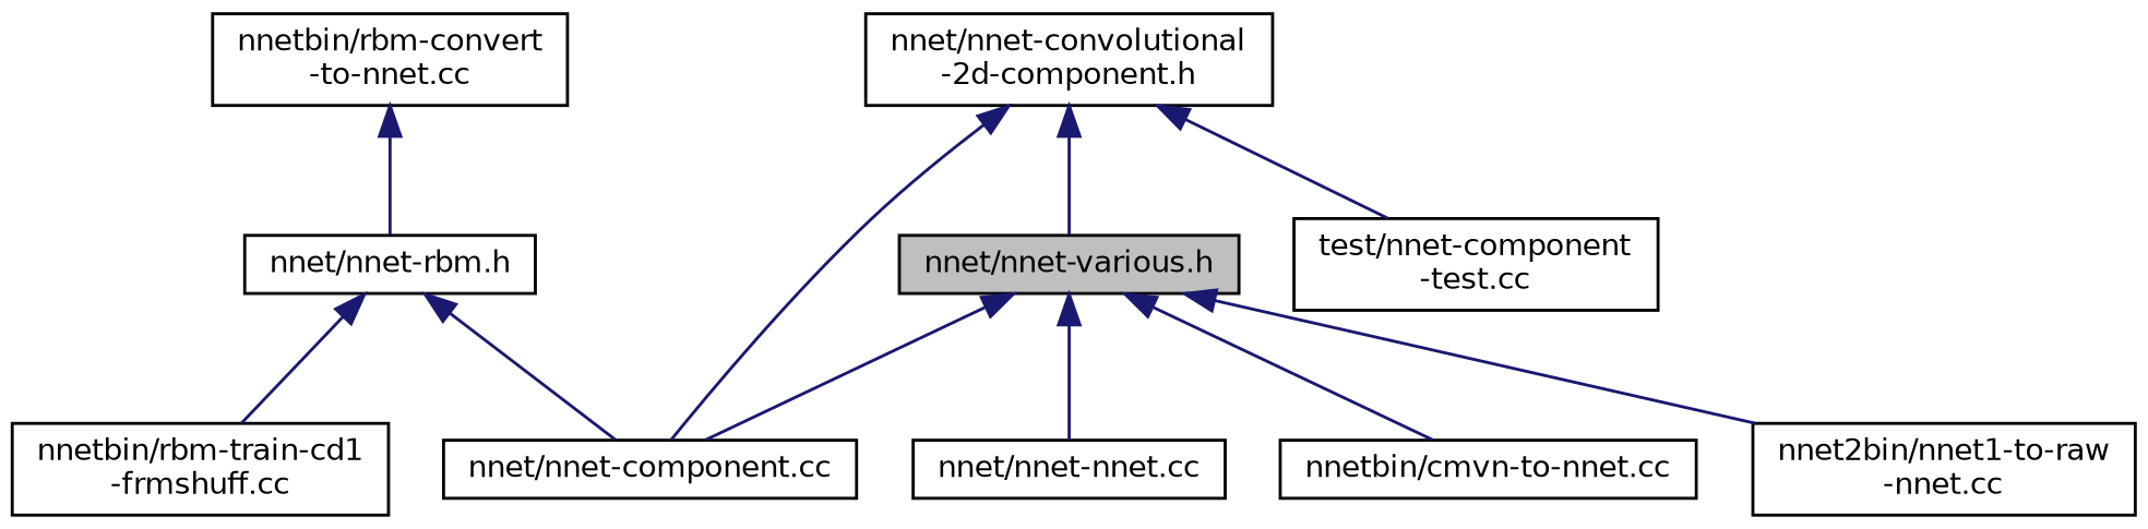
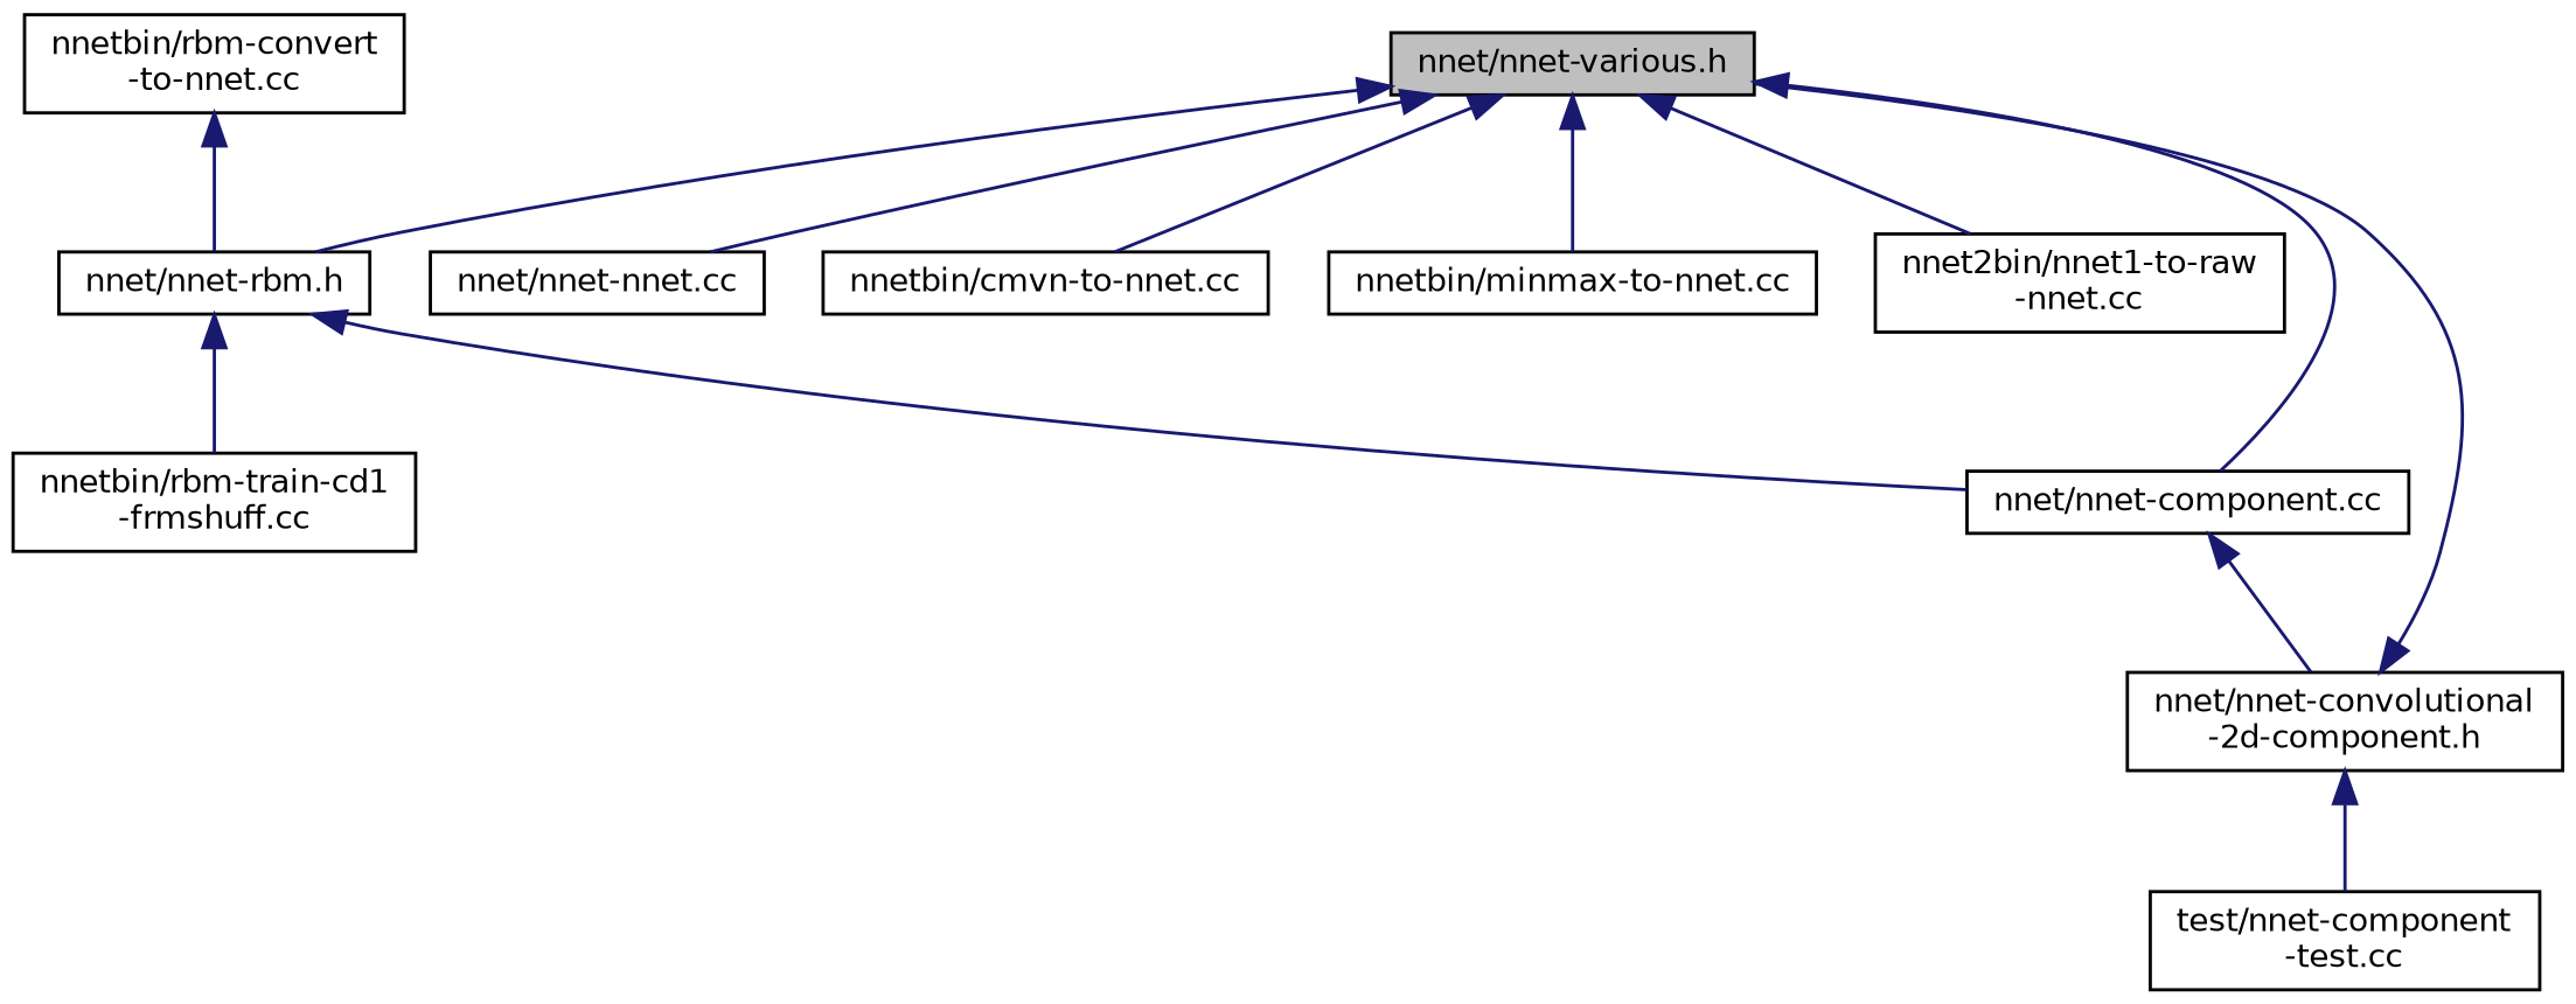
  digraph {
    node [color=black fillcolor=white fontname=Helvetica fontsize=10 shape=record style=filled]
    edge [color=midnightblue dir=back fontname=Helvetica fontsize=10 labelfontname=Helvetica labelfontsize=10 style=solid]
    n1 [fillcolor=grey75 fontcolor=black height=0.2 label="nnet/nnet-various.h" width=0.4]
    n2 [height=0.2 label="nnet/nnet-component.cc" width=0.4]
    n3 [height=0.2 label="nnet/nnet-rbm.h" width=0.4]
    n4 [height=0.2 label="nnet/nnet-nnet.cc" width=0.4]
    n5 [height=0.2 label="nnetbin/cmvn-to-nnet.cc" width=0.4]
+   n6 [height=0.2 label="nnetbin/minmax-to-nnet.cc" width=0.4]
    n7 [height=0.2 label="nnet2bin/nnet1-to-raw\l-nnet.cc" width=0.4]
    n8 [height=0.2 label="nnet/nnet-convolutional\l-2d-component.h" width=0.4]
    n9 [height=0.2 label="test/nnet-component\l-test.cc" width=0.4]
    n10 [height=0.2 label="nnetbin/rbm-train-cd1\l-frmshuff.cc" width=0.4]
    n11 [height=0.2 label="nnetbin/rbm-convert\l-to-nnet.cc" width=0.4]
    n1 -> n2
+   n1 -> n3
    n1 -> n4
    n1 -> n5
+   n1 -> n6
    n1 -> n7
    n3 -> n2
    n3 -> n10
    n8 -> n1
-   n8 -> n2
+   n2 -> n8
    n8 -> n9
    n11 -> n3
  }
